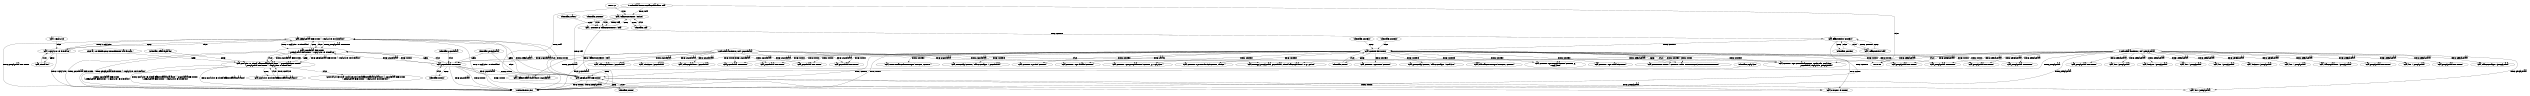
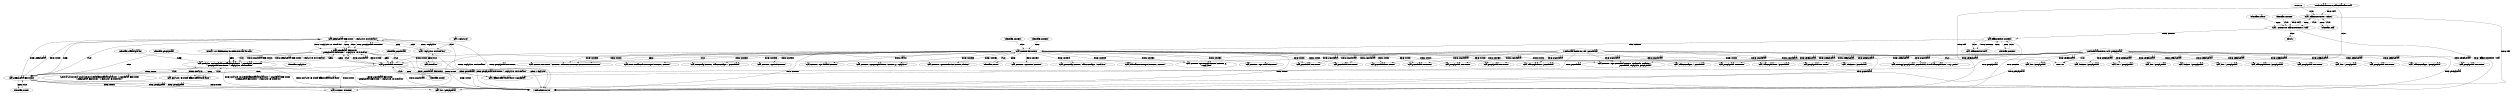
  digraph {
    n1 [label="(Call,pReplyData == NULL || *replySize != sizeof(int))"]
    n2 [label="(Call,pReplyData == NULL)"]
    n3 [label="(Call,*replySize != sizeof(int))"]
    n4 [label="(Call,pCmdData == NULL\n || pReplyData == NULL || *replySize != sizeof(int))"]
    n5 [label="(MethodReturn,int)"]
    n6 [label="(Call,(int *)pReplyData)"]
    n7 [label="(Call,out_ctxt != NULL)"]
    n8 [label="(Identifier,NULL)"]
    n9 [label="(Call,sizeof(int))"]
    n10 [label="(Call,pCmdData == NULL)"]
    n11 [label="(Call,cmdSize != sizeof(effect_offload_param_t) || pCmdData == NULL\n || pReplyData == NULL || *replySize != sizeof(int))"]
    n12 [label="(MethodParameterIn,void *pReplyData)"]
    n13 [label="(Call,pReplyData == NULL)"]
    n14 [label="(Call,(int *)pReplyData)"]
    n15 [label="(Call,pReplyData == NULL)"]
    n16 [label="(Call,context->ops.command(context, cmdCode, cmdSize,\n                                          pCmdData, replySize, pReplyData))"]
    n17 [label="(Call,(int32_t *)pReplyData)"]
    n18 [label="(Call,pReplyData == NULL)"]
    n19 [label="(Call,memcpy(pReplyData, pCmdData, sizeof(effect_param_t) + q->psize))"]
    n20 [label="(Call,pReplyData == NULL)"]
    n21 [label="(Call,(int *) pReplyData)"]
    n22 [label="(Call,(int *)pReplyData)"]
    n23 [label="(Call,(int32_t *)pReplyData)"]
    n24 [label="(Call,pReplyData == NULL)"]
    n25 [label="(Call,(int *) pReplyData)"]
    n26 [label="(Call,(effect_param_t *)pReplyData)"]
    n27 [label="(Call,pReplyData == NULL)"]
    n28 [label="(Call,(int *) pReplyData)"]
    n29 [label="(Call,pReplyData == NULL)"]
    n30 [label="(Call,(effect_config_t *)pReplyData)"]
    1000100
    n32 [label="(Call,(effect_offload_param_t*)pCmdData)"]
    n33 [label="(Identifier,NULL)"]
    n34 [label="(MethodParameterIn,void *pCmdData)"]
    n35 [label="(Call,pCmdData == NULL)"]
    n36 [label="(Call,pCmdData == NULL)"]
    n37 [label="(Call,pCmdData == NULL)"]
+   n38 [label="(Call,(effect_config_t *) pCmdData)"]
    n39 [label="(Call,(effect_param_t *)pCmdData)"]
    n40 [label="(Call,pCmdData == NULL)"]
    n41 [label="(Call,(uint32_t *)pCmdData)"]
    n42 [label="(Call,(effect_param_t *)pCmdData)"]
    n43 [label="(Call,context == NULL)"]
    n44 [label="(Call,context->ops.disable(context))"]
    n45 [label="(Call,context->ops.get_parameter(context, p, replySize))"]
    n46 [label="(Call,context->ops.set_device(context, device))"]
    n47 [label="(Identifier,NULL)"]
    n48 [label="(Call,context->ops.reset(context))"]
    n49 [label="(Call,get_config(context, (effect_config_t *)cmdSize))"]
    n50 [label="(Call,add_effect_to_output(out_ctxt, context))"]
    n51 [label="(Call,context->ops.set_parameter(context, p,\n *replySize))"]
    n52 [label="(Call,context->ops.enable(context))"]
    n53 [label="(Call,context == NULL || context->state == EFFECT_STATE_UNINITIALIZED)"]
    n54 [label="(Call,remove_effect_from_output(out_ctxt, context))"]
    n55 [label="(Call,set_config(context, (effect_config_t *) pCmdData))"]
    n56 [label="(Call,context->ops.init(context))"]
    n57 [label="(Call,effect_exists(context))"]
    n58 [label="(Call,!effect_exists(self))"]
    n59 [label="(Identifier,context)"]
    n60 [label="(Call,* context = (effect_context_t *)self)"]
    n61 [label="(Call,(effect_context_t *)exists)"]
+   n62 [label="(Block,)"]
    n63 [label="(Identifier,self)"]
    n64 [label="(MethodParameterIn,effect_handle_t self)"]
    n65 [label="(Call,cmdSize != sizeof(effect_offload_param_t))"]
    n66 [label="(ControlStructure,if (cmdSize != sizeof(effect_offload_param_t) || pCmdData == NULL\n || pReplyData == NULL || *replySize != sizeof(int)))"]
    n67 [label="(Identifier,status)"]
    n68 [label="(Identifier,context)"]
    n69 [label="(Identifier,pReplyData)"]
    n70 [label="(Identifier,context)"]
    n71 [label="(Call,*replySize)"]
    n72 [label="(Literal,\"%s EFFECT_CMD_OFFLOAD bad format\")"]
    n73 [label="(Identifier,context)"]
    n74 [label="(Identifier,replySize)"]
    n75 [label="(Identifier,offload_param)"]
    n76 [label="(Identifier,pCmdData)"]
    1000112
    n1 -> n2 [label="CFG: "]
    n1 -> n3 [label="CFG: "]
    n1 -> n4 [label="AST: "]
    n1 -> n4 [label="DDG: pReplyData == NULL"]
    n1 -> n4 [label="DDG: *replySize != sizeof(int)"]
    n1 -> n5 [label="DDG: *replySize != sizeof(int)"]
    n1 -> n5 [label="DDG: pReplyData == NULL"]
    n2 -> n1 [label="AST: "]
    n2 -> n1 [label="DDG: pReplyData"]
    n2 -> n1 [label="DDG: NULL"]
    n2 -> n5 [label="DDG: NULL"]
    n2 -> n5 [label="DDG: pReplyData"]
    n2 -> n6 [label="DDG: pReplyData"]
    n2 -> n7 [label="DDG: NULL"]
    n2 -> n8 [label="CFG: "]
    n3 -> n1 [label="AST: "]
    n3 -> n1 [label="DDG: *replySize"]
    n3 -> n5 [label="DDG: *replySize"]
    n3 -> n9 [label="CFG: "]
    n4 -> n1 [label="CFG: "]
    n4 -> n5 [label="DDG: pCmdData == NULL"]
    n4 -> n5 [label="DDG: pReplyData == NULL || *replySize != sizeof(int)"]
    n4 -> n10 [label="CFG: "]
    n4 -> n11 [label="AST: "]
    n4 -> n11 [label="DDG: pCmdData == NULL"]
    n4 -> n11 [label="DDG: pReplyData == NULL || *replySize != sizeof(int)"]
    n8 -> n2 [label="AST: "]
    n9 -> n3 [label="AST: "]
    n10 -> n2 [label="DDG: NULL"]
    n10 -> n4 [label="AST: "]
    n10 -> n4 [label="DDG: pCmdData"]
    n10 -> n4 [label="DDG: NULL"]
    n10 -> n5 [label="DDG: pCmdData"]
    n10 -> n5 [label="DDG: NULL"]
    n10 -> n7 [label="DDG: NULL"]
    n10 -> n32 [label="DDG: pCmdData"]
    n10 -> n33 [label="CFG: "]
    n11 -> n4 [label="CFG: "]
    n11 -> n5 [label="DDG: cmdSize != sizeof(effect_offload_param_t) || pCmdData == NULL\n || pReplyData == NULL || *replySize != sizeof(int)"]
    n11 -> n5 [label="DDG: cmdSize != sizeof(effect_offload_param_t)"]
    n11 -> n5 [label="DDG: pCmdData == NULL\n || pReplyData == NULL || *replySize != sizeof(int)"]
    n11 -> n65 [label="CFG: "]
    n11 -> n66 [label="AST: "]
    n12 -> n2 [label="DDG: pReplyData"]
    n12 -> n5 [label="DDG: pReplyData"]
    n12 -> n6 [label="DDG: pReplyData"]
    n12 -> n13 [label="DDG: pReplyData"]
    n12 -> n14 [label="DDG: pReplyData"]
    n12 -> n15 [label="DDG: pReplyData"]
    n12 -> n16 [label="DDG: pReplyData"]
    n12 -> n17 [label="DDG: pReplyData"]
    n12 -> n18 [label="DDG: pReplyData"]
    n12 -> n19 [label="DDG: pReplyData"]
    n12 -> n20 [label="DDG: pReplyData"]
    n12 -> n21 [label="DDG: pReplyData"]
    n12 -> n22 [label="DDG: pReplyData"]
    n12 -> n23 [label="DDG: pReplyData"]
    n12 -> n24 [label="DDG: pReplyData"]
    n12 -> n25 [label="DDG: pReplyData"]
    n12 -> n26 [label="DDG: pReplyData"]
    n12 -> n27 [label="DDG: pReplyData"]
    n12 -> n28 [label="DDG: pReplyData"]
    n12 -> n29 [label="DDG: pReplyData"]
    n12 -> n30 [label="DDG: pReplyData"]
    n12 -> 1000100 [label="AST: "]
    n33 -> n10 [label="AST: "]
    n34 -> n5 [label="DDG: pCmdData"]
    n34 -> n10 [label="DDG: pCmdData"]
    n34 -> n16 [label="DDG: pCmdData"]
    n34 -> n19 [label="DDG: pCmdData"]
    n34 -> 1000100 [label="AST: "]
    n34 -> n32 [label="DDG: pCmdData"]
    n34 -> n35 [label="DDG: pCmdData"]
    n34 -> n36 [label="DDG: pCmdData"]
    n34 -> n37 [label="DDG: pCmdData"]
+   n34 -> n38 [label="DDG: pCmdData"]
    n34 -> n39 [label="DDG: pCmdData"]
    n34 -> n40 [label="DDG: pCmdData"]
    n34 -> n41 [label="DDG: pCmdData"]
    n34 -> n42 [label="DDG: pCmdData"]
    n43 -> n5 [label="DDG: context"]
    n43 -> n5 [label="DDG: NULL"]
    n43 -> n7 [label="DDG: NULL"]
    n43 -> n10 [label="DDG: NULL"]
    n43 -> n15 [label="DDG: NULL"]
    n43 -> n16 [label="DDG: context"]
    n43 -> n18 [label="DDG: NULL"]
    n43 -> n20 [label="DDG: NULL"]
    n43 -> n24 [label="DDG: NULL"]
    n43 -> n35 [label="DDG: NULL"]
    n43 -> n36 [label="DDG: NULL"]
    n43 -> n37 [label="DDG: NULL"]
    n43 -> n40 [label="DDG: NULL"]
    n43 -> n44 [label="DDG: param"]
    n43 -> n45 [label="DDG: context"]
    n43 -> n46 [label="DDG: context"]
    n43 -> n47 [label="CFG: "]
    n43 -> n48 [label="DDG: context"]
    n43 -> n49 [label="DDG: context"]
    n43 -> n50 [label="DDG: context"]
    n43 -> n51 [label="DDG: context"]
    n43 -> n52 [label="DDG: context"]
    n43 -> n53 [label="AST: "]
    n43 -> n53 [label="DDG: context"]
    n43 -> n53 [label="DDG: NULL"]
    n43 -> n54 [label="DDG: context"]
    n43 -> n55 [label="DDG: context"]
    n43 -> n56 [label="DDG: context"]
    n47 -> n43 [label="AST: "]
    n53 -> n43 [label="CFG: "]
    n57 -> n5 [label="DDG: context"]
    n57 -> n43 [label="DDG: context"]
    n57 -> n58 [label="AST: "]
    n57 -> n58 [label="DDG: context"]
    n57 -> n59 [label="CFG: "]
    n58 -> n57 [label="CFG: "]
    n59 -> n57 [label="AST: "]
    n60 -> n5 [label="DDG: (effect_context_t *)self"]
    n60 -> n57 [label="DDG: context"]
    n60 -> n61 [label="CFG: "]
+   n60 -> n62 [label="AST: "]
    n61 -> n5 [label="DDG: self"]
    n61 -> n60 [label="AST: "]
    n61 -> n60 [label="DDG: self"]
    n61 -> n63 [label="CFG: "]
    n63 -> n61 [label="AST: "]
    n64 -> n5 [label="DDG: self"]
    n64 -> 1000100 [label="AST: "]
    n64 -> n61 [label="DDG: self"]
    n65 -> n11 [label="AST: "]
    n65 -> n11 [label="DDG: cmdSize"]
    n67 -> n60 [label="CFG: "]
    n68 -> n60 [label="AST: "]
    n69 -> n2 [label="AST: "]
    n69 -> n10 [label="CFG: "]
    n70 -> n43 [label="AST: "]
    n71 -> n3 [label="AST: "]
    n72 -> n11 [label="CFG: "]
    n73 -> n43 [label="CFG: "]
    n74 -> n2 [label="CFG: "]
    n75 -> n11 [label="CFG: "]
    n76 -> n10 [label="AST: "]
    1000112 -> n61 [label="AST: "]
  }
